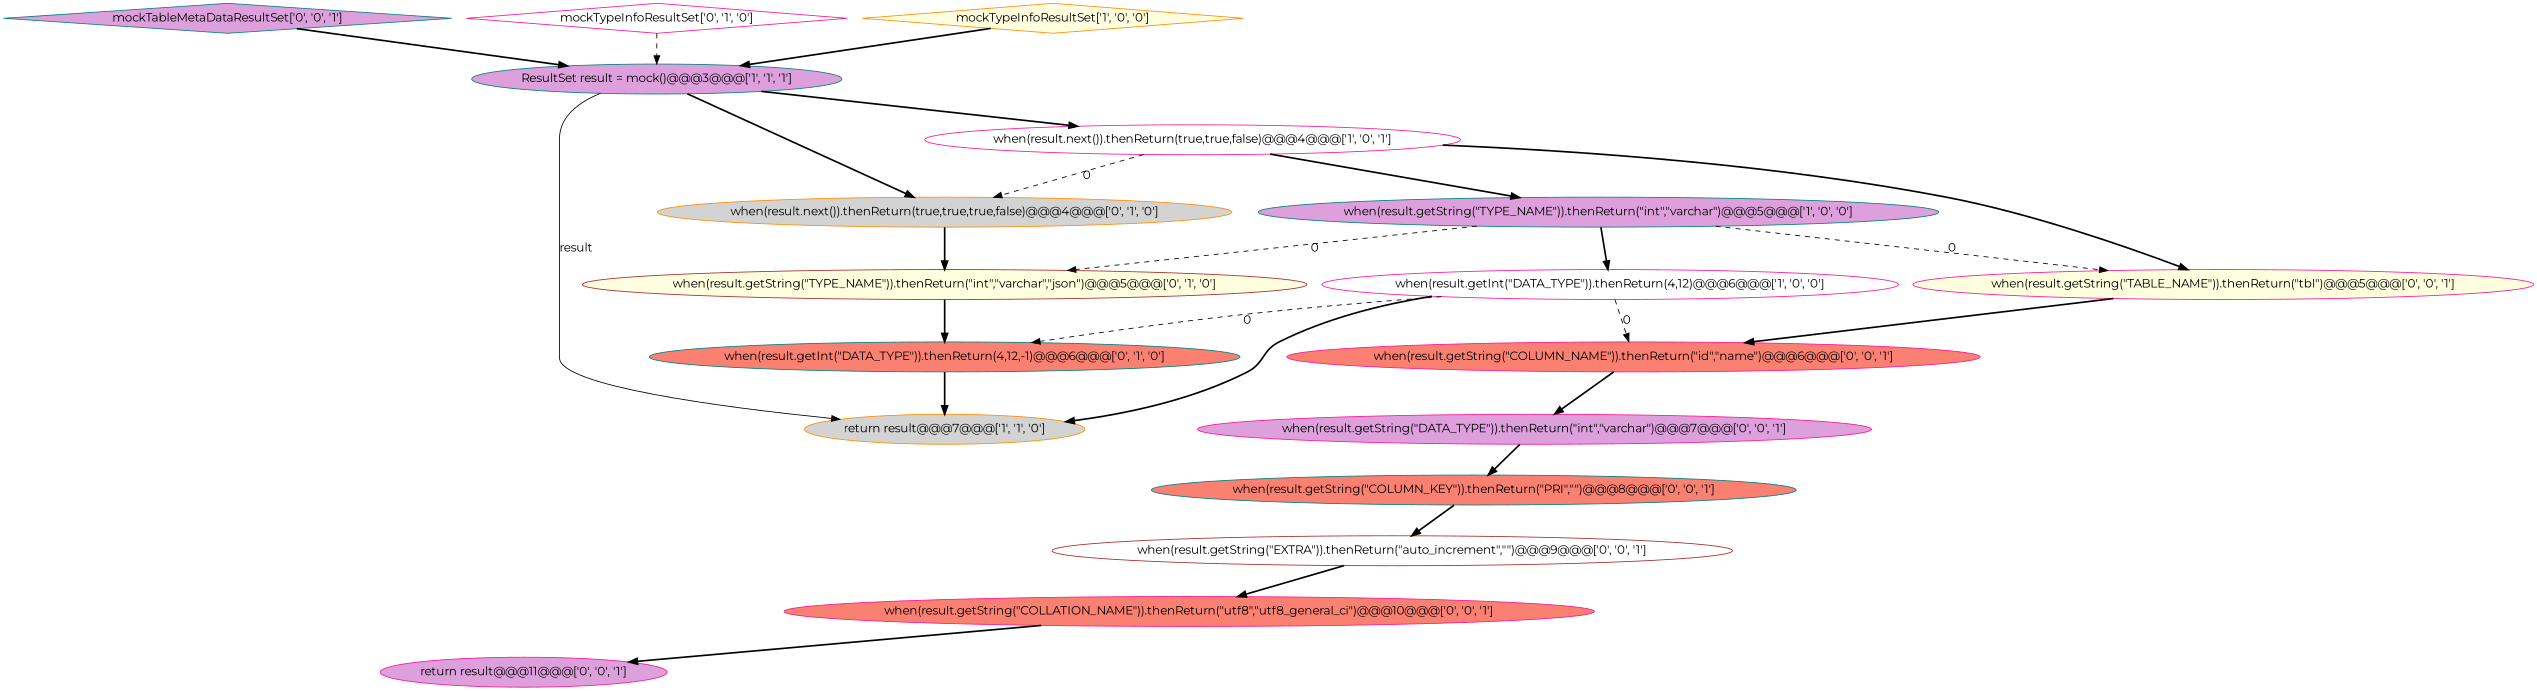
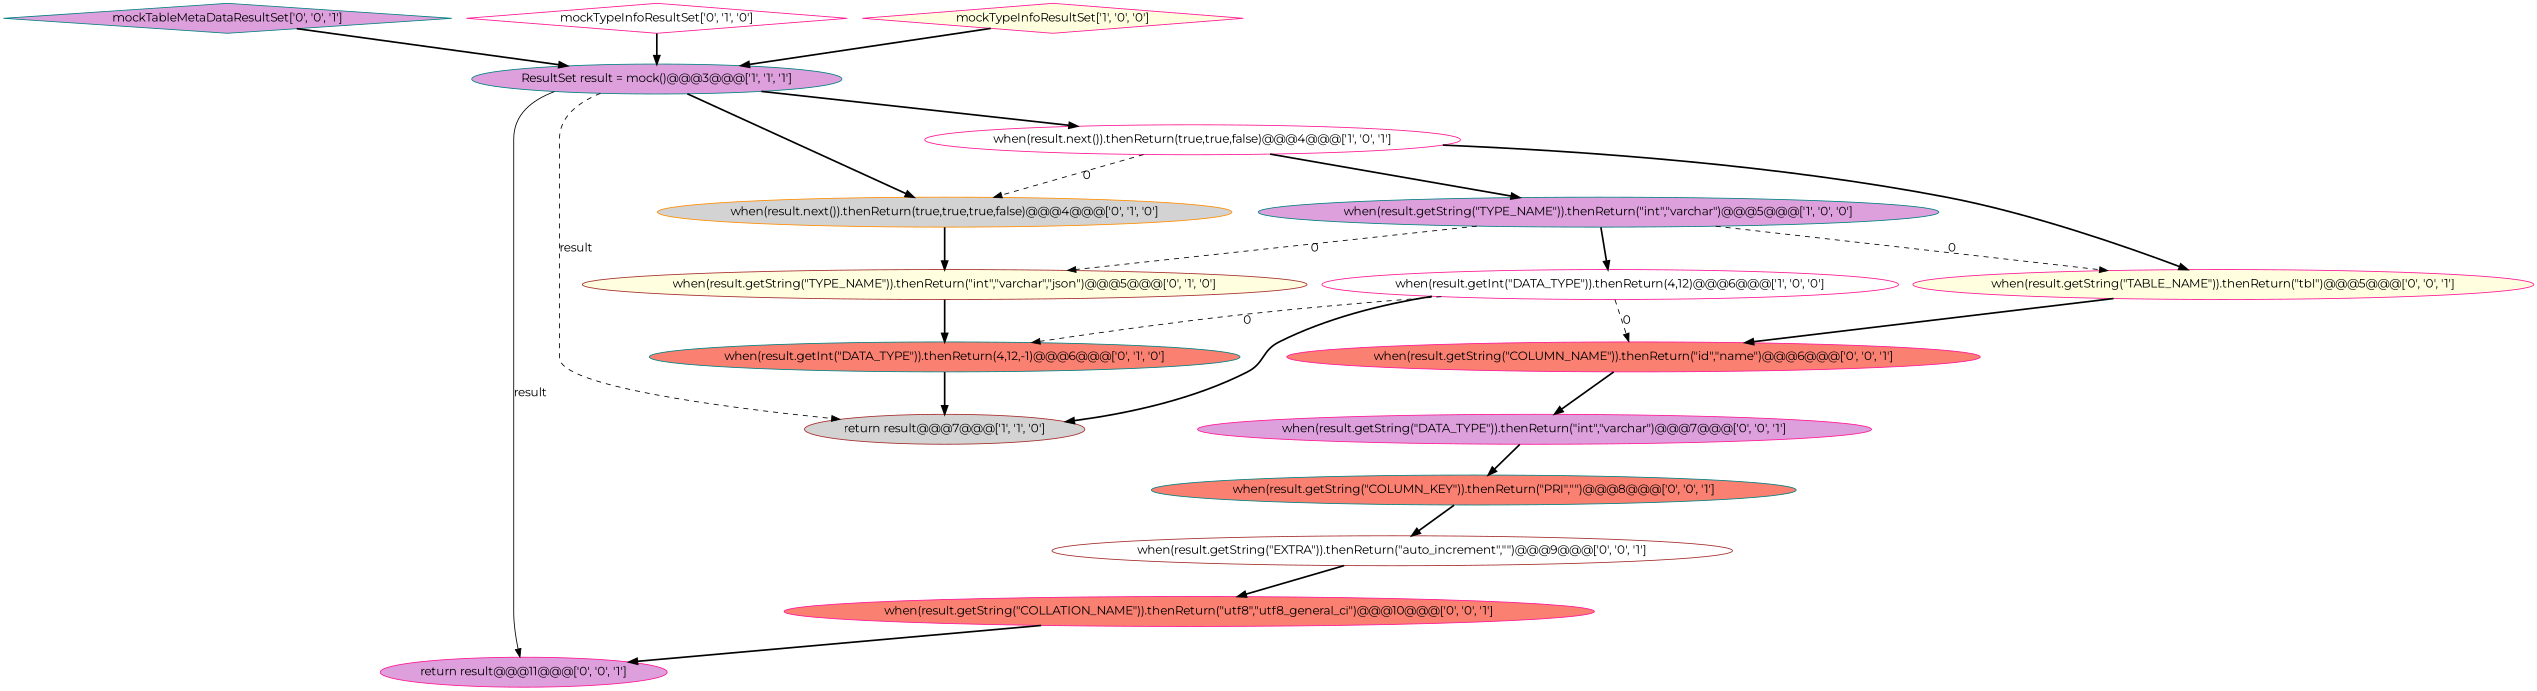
  digraph {
    fontname=Montserrat
    node [color=deeppink fillcolor=plum fontname=Montserrat shape=ellipse style=filled]
    edge [fontname=Montserrat style=bold]
    n1 [color=brown fillcolor=white label="when(result.getString(\"EXTRA\")).thenReturn(\"auto_increment\",\"\")@@@9@@@['0', '0', '1']"]
    n2 [fillcolor=salmon label="when(result.getString(\"COLLATION_NAME\")).thenReturn(\"utf8\",\"utf8_general_ci\")@@@10@@@['0', '0', '1']"]
    n3 [label="return result@@@11@@@['0', '0', '1']"]
    n4 [color=brown fillcolor=lightyellow label="when(result.getString(\"TYPE_NAME\")).thenReturn(\"int\",\"varchar\",\"json\")@@@5@@@['0', '1', '0']"]
    n5 [color=teal fillcolor=salmon label="when(result.getInt(\"DATA_TYPE\")).thenReturn(4,12,-1)@@@6@@@['0', '1', '0']"]
-   n6 [color=darkorange fillcolor=lightgrey label="return result@@@7@@@['1', '1', '0']"]
+   n6 [color=brown fillcolor=lightgrey label="return result@@@7@@@['1', '1', '0']"]
    n7 [color=teal label="mockTableMetaDataResultSet['0', '0', '1']" shape=diamond]
    n8 [color=teal label="ResultSet result = mock()@@@3@@@['1', '1', '1']"]
    n9 [color=darkorange fillcolor=lightgrey label="when(result.next()).thenReturn(true,true,true,false)@@@4@@@['0', '1', '0']"]
    n10 [fillcolor=white label="when(result.next()).thenReturn(true,true,false)@@@4@@@['1', '0', '1']"]
    n11 [color=teal label="when(result.getString(\"TYPE_NAME\")).thenReturn(\"int\",\"varchar\")@@@5@@@['1', '0', '0']"]
    n12 [fillcolor=lightyellow label="when(result.getString(\"TABLE_NAME\")).thenReturn(\"tbl\")@@@5@@@['0', '0', '1']"]
    n13 [fillcolor=white label="when(result.getInt(\"DATA_TYPE\")).thenReturn(4,12)@@@6@@@['1', '0', '0']"]
    n14 [fillcolor=salmon label="when(result.getString(\"COLUMN_NAME\")).thenReturn(\"id\",\"name\")@@@6@@@['0', '0', '1']"]
    n15 [color=teal fillcolor=salmon label="when(result.getString(\"COLUMN_KEY\")).thenReturn(\"PRI\",\"\")@@@8@@@['0', '0', '1']"]
    n16 [label="when(result.getString(\"DATA_TYPE\")).thenReturn(\"int\",\"varchar\")@@@7@@@['0', '0', '1']"]
    n17 [fillcolor=white label="mockTypeInfoResultSet['0', '1', '0']" shape=diamond]
-   n18 [color=darkorange fillcolor=lightyellow label="mockTypeInfoResultSet['1', '0', '0']" shape=diamond]
+   n18 [fillcolor=lightyellow label="mockTypeInfoResultSet['1', '0', '0']" shape=diamond]
    n1 -> n2
    n2 -> n3
    n4 -> n5
    n5 -> n6
    n7 -> n8
-   n8 -> n6 [label=result style=solid]
+   n8 -> n3 [label=result style=solid]
+   n8 -> n6 [label=result style=dashed]
    n8 -> n9
    n8 -> n10
    n9 -> n4
    n10 -> n9 [label=0 style=dashed]
    n10 -> n11
    n10 -> n12
    n11 -> n4 [label=0 style=dashed]
    n11 -> n12 [label=0 style=dashed]
    n11 -> n13
    n12 -> n14
    n13 -> n5 [label=0 style=dashed]
    n13 -> n6
    n13 -> n14 [label=0 style=dashed]
    n14 -> n16
    n15 -> n1
    n16 -> n15
-   n17 -> n8 [style=dashed]
+   n17 -> n8
    n18 -> n8
  }
